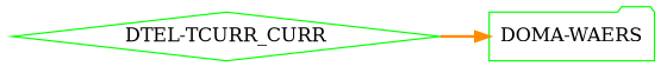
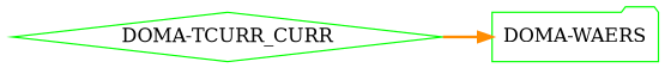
  digraph {
    rankdir=LR
    node [color=green]
-   "DTEL-TCURR_CURR" [shape=diamond]
+   "DTEL-TCURR_CURR" [shape=diamond label="DOMA-TCURR_CURR"]
    "DOMA-WAERS" [shape=folder]
    "DTEL-TCURR_CURR" -> "DOMA-WAERS" [color=darkorange style=bold]
  }
